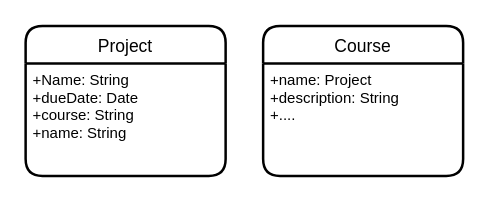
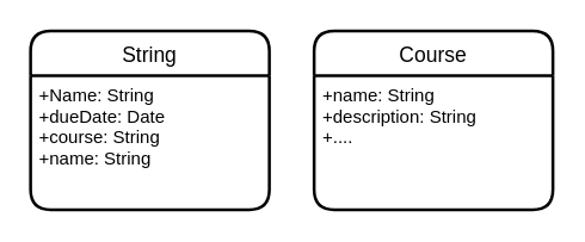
  <mxCell id="0" />
  <mxCell id="1" parent="0" />
- <mxCell id="2" value="Project" style="swimlane;childLayout=stackLayout;horizontal=1;startSize=30;horizontalStack=0;rounded=1;fontSize=14;fontStyle=0;strokeWidth=2;resizeParent=0;resizeLast=1;shadow=0;dashed=0;align=center;" parent="1" vertex="1"><mxGeometry x="20" y="20" width="160" height="120" as="geometry" /></mxCell>
+ <mxCell id="2" value="String" style="swimlane;childLayout=stackLayout;horizontal=1;startSize=30;horizontalStack=0;rounded=1;fontSize=14;fontStyle=0;strokeWidth=2;resizeParent=0;resizeLast=1;shadow=0;dashed=0;align=center;" parent="1" vertex="1"><mxGeometry x="20" y="20" width="160" height="120" as="geometry" /></mxCell>
  <mxCell id="3" value="+Name: String&#10;+dueDate: Date&#10;+course: String&#10;+name: String" style="align=left;strokeColor=none;fillColor=none;spacingLeft=4;fontSize=12;verticalAlign=top;resizable=0;rotatable=0;part=1;" parent="2" vertex="1"><mxGeometry y="30" width="160" height="90" as="geometry" /></mxCell>
  <mxCell id="4" value="Course" style="swimlane;childLayout=stackLayout;horizontal=1;startSize=30;horizontalStack=0;rounded=1;fontSize=14;fontStyle=0;strokeWidth=2;resizeParent=0;resizeLast=1;shadow=0;dashed=0;align=center;" vertex="1" parent="1"><mxGeometry x="210" y="20" width="160" height="120" as="geometry" /></mxCell>
- <mxCell id="5" value="+name: Project&#10;+description: String&#10;+...." style="align=left;strokeColor=none;fillColor=none;spacingLeft=4;fontSize=12;verticalAlign=top;resizable=0;rotatable=0;part=1;" vertex="1" parent="4"><mxGeometry y="30" width="160" height="90" as="geometry" /></mxCell>
+ <mxCell id="5" value="+name: String&#10;+description: String&#10;+...." style="align=left;strokeColor=none;fillColor=none;spacingLeft=4;fontSize=12;verticalAlign=top;resizable=0;rotatable=0;part=1;" vertex="1" parent="4"><mxGeometry y="30" width="160" height="90" as="geometry" /></mxCell>
